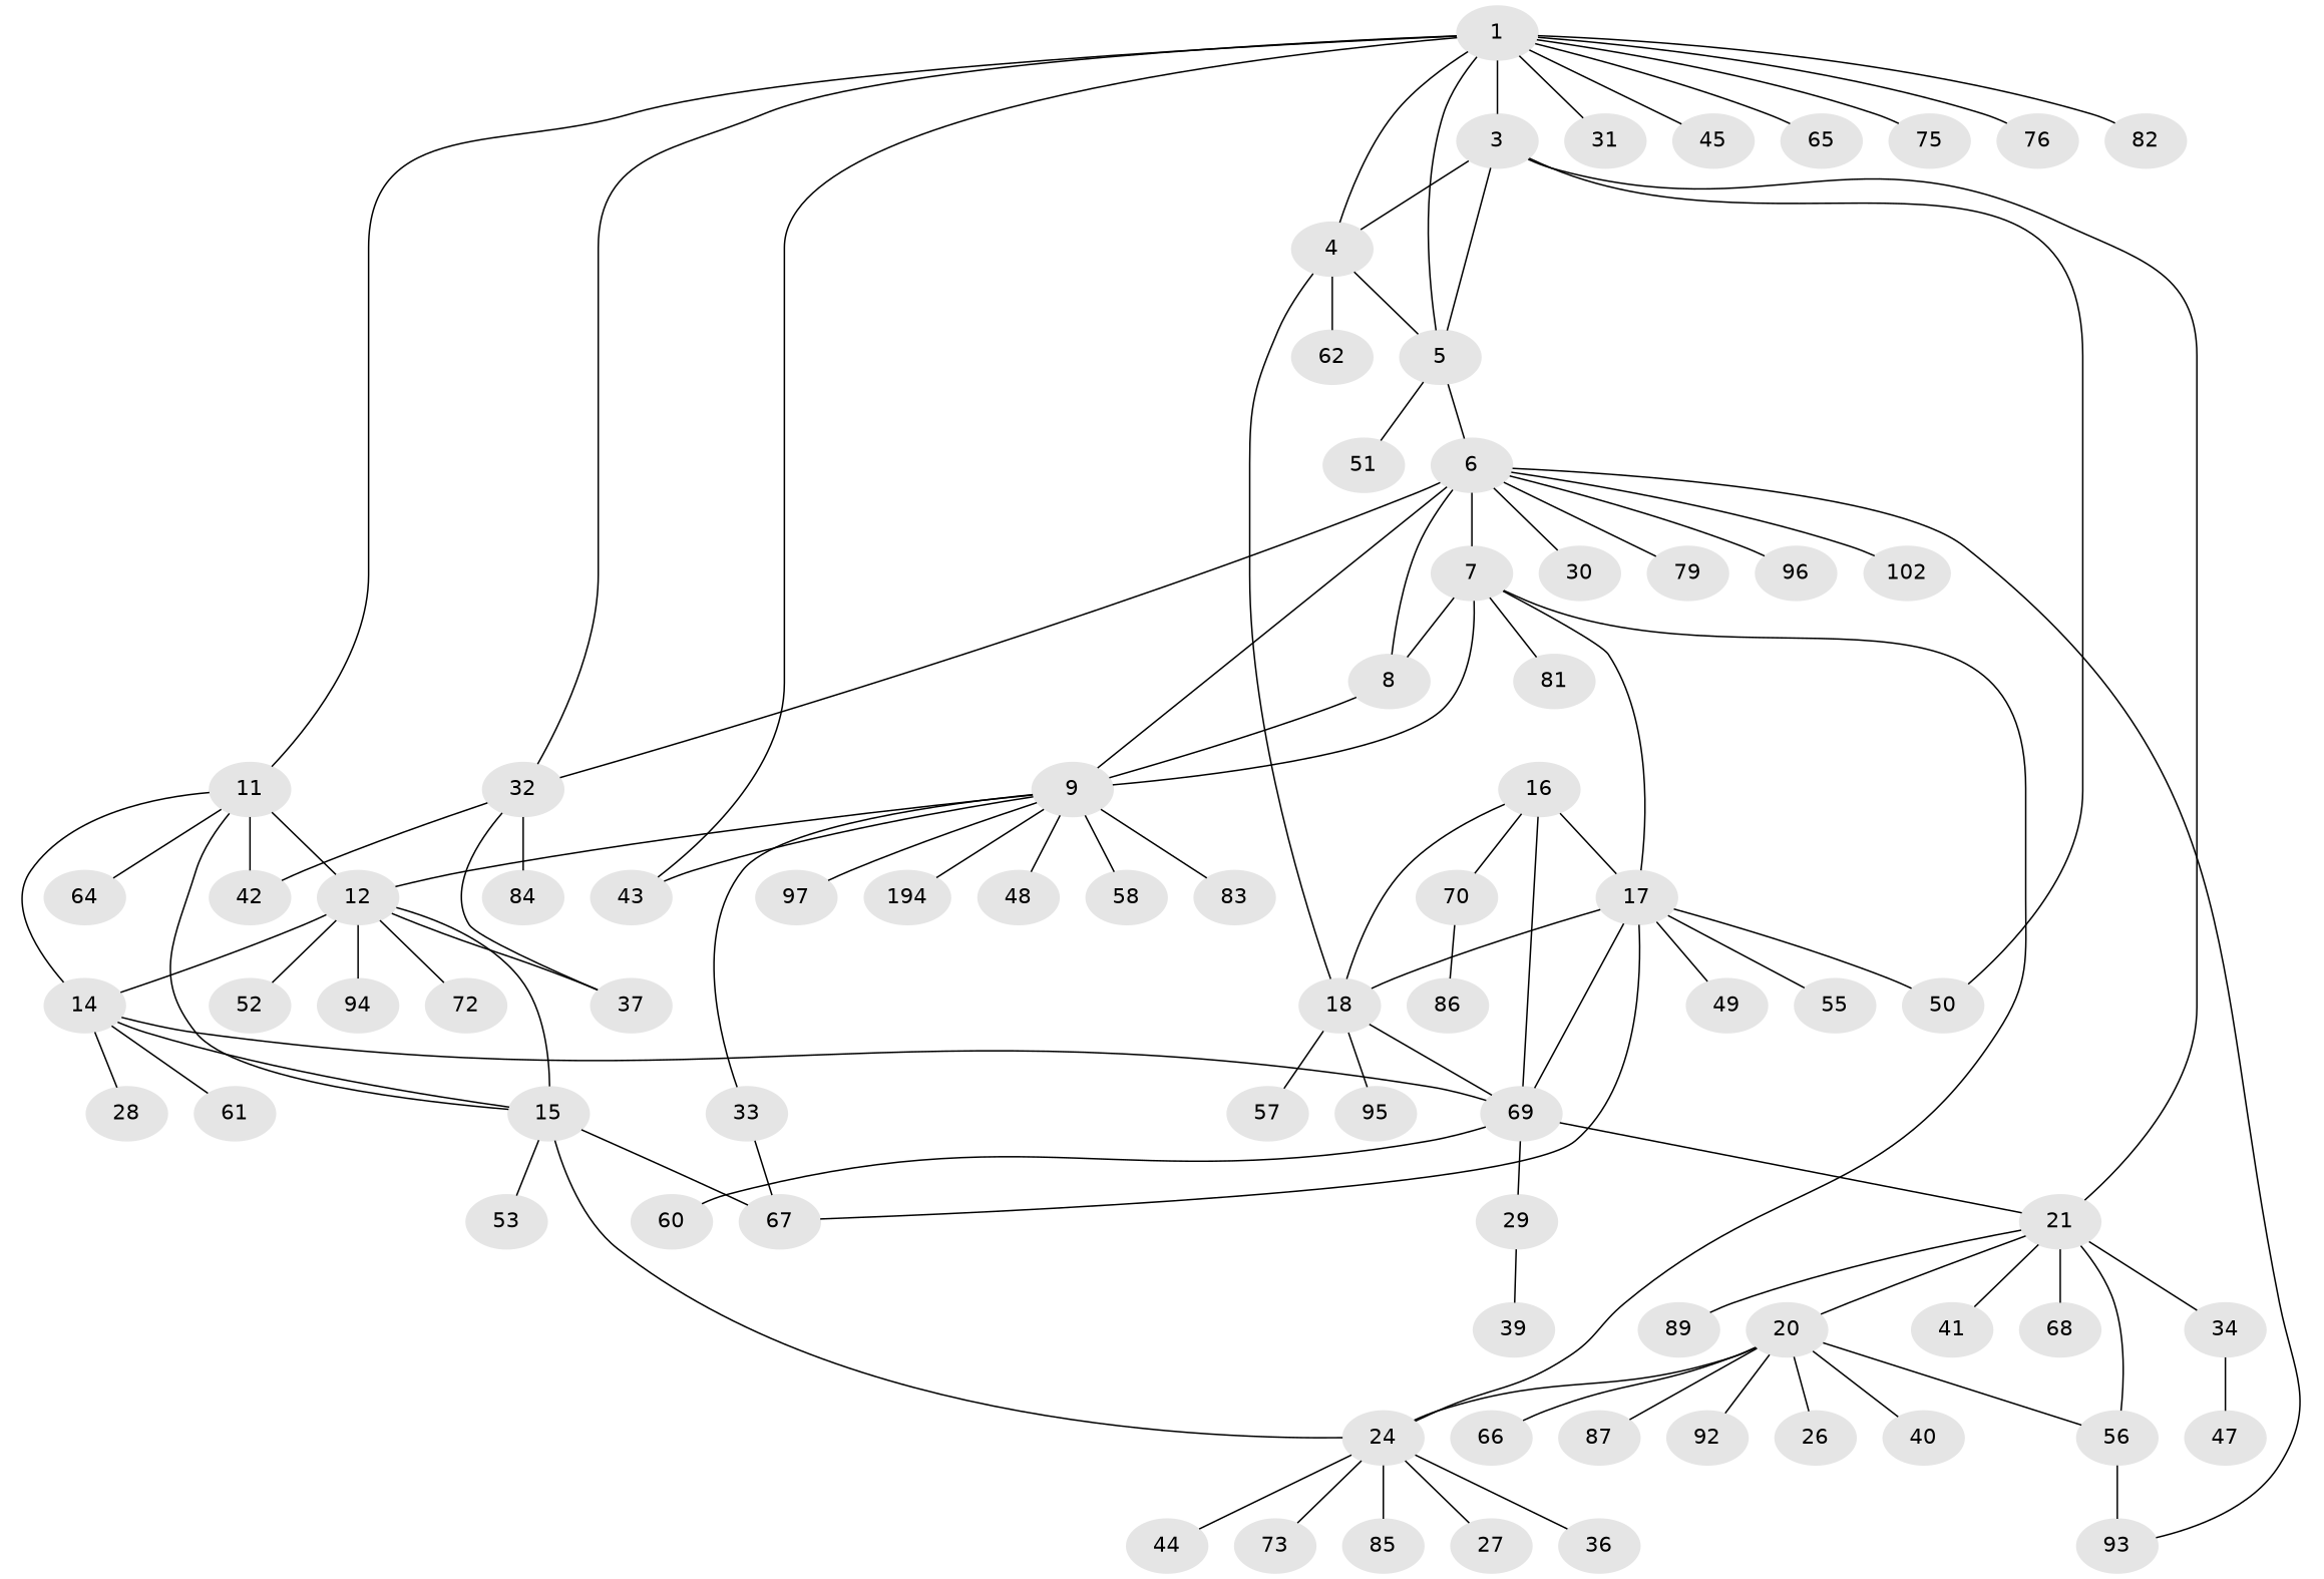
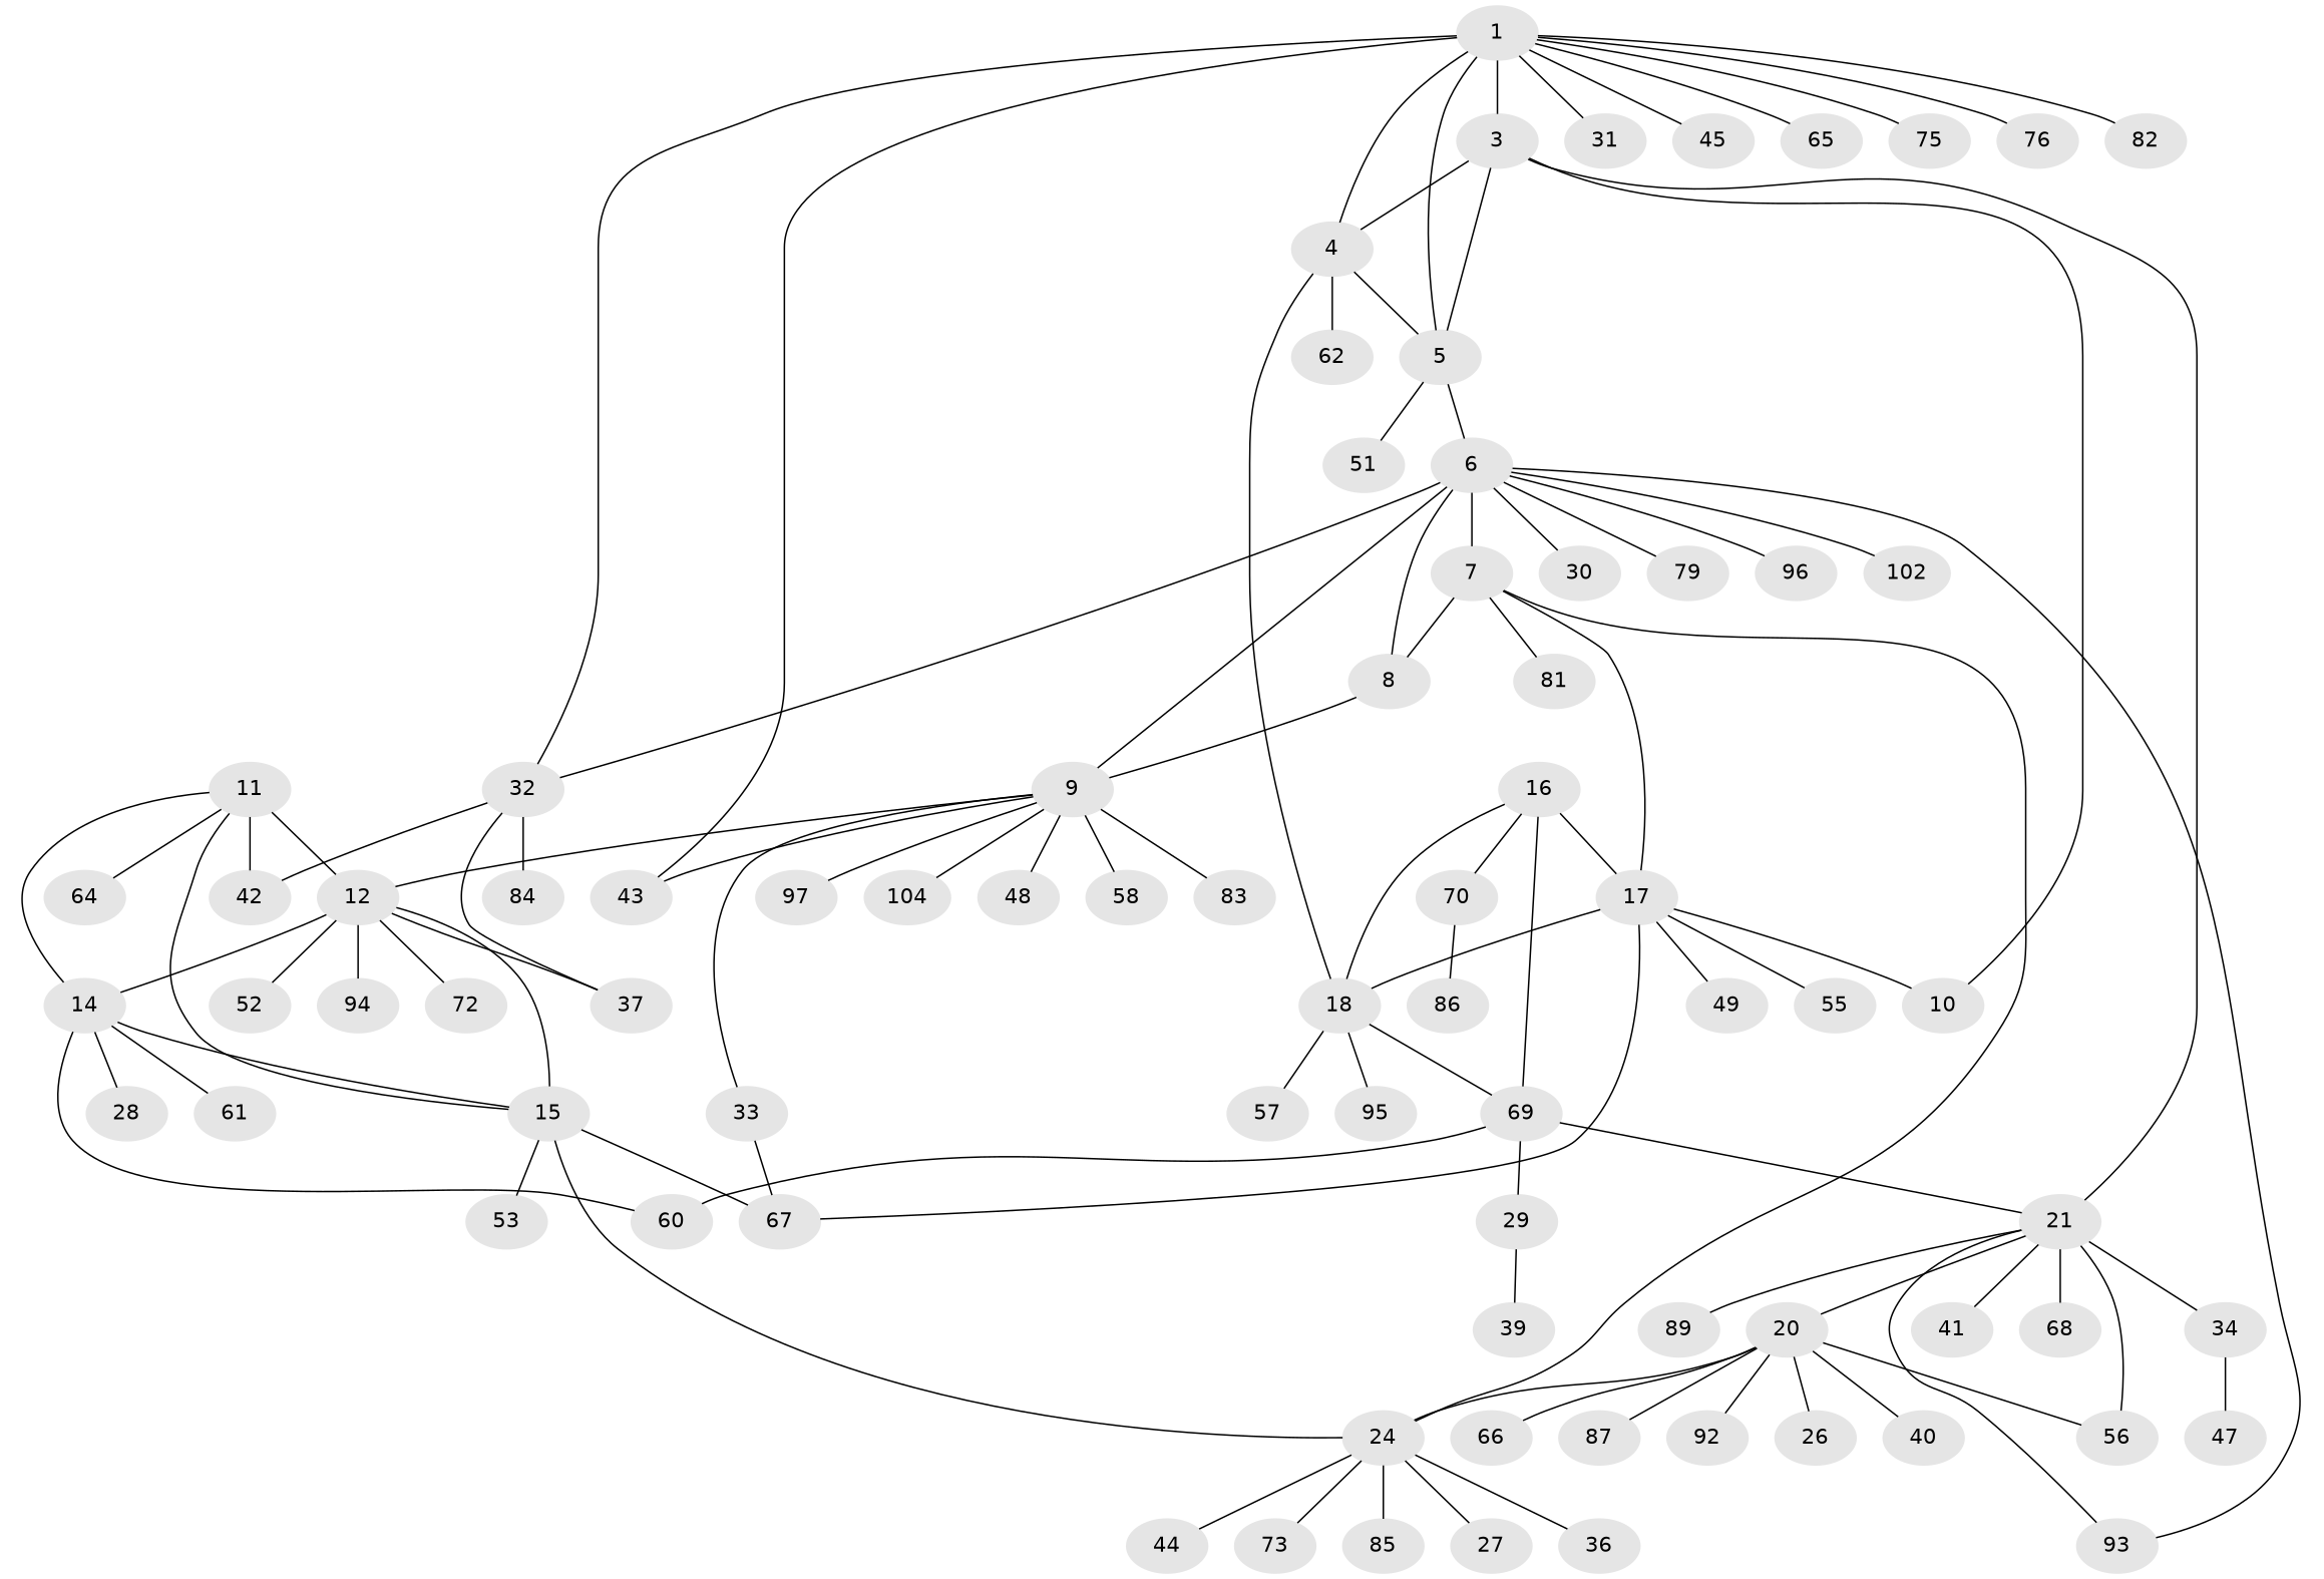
  graph {
    fontname="DejaVu Sans"
    node [color=gray90 fontname="DejaVu Sans" style=filled]
    edge [fontname="DejaVu Sans"]
    1 [super="+2"]
    3 [super="+46"]
    4 [super="+63"]
    5
    11 [super="+103"]
    31
    32 [super="+98"]
    43
    45
    65
    75
    76
    82
    21 [super="+23"]
-   50
+   50 [label=10]
    18 [super="+35"]
    62
    6 [super="+10"]
    51
    12 [super="+13"]
    14
    15 [super="+59"]
    42
    64
    37
    84
    93
    n28 [label=20 super="+69"]
    34 [super="+91"]
    41 [super="+101"]
    68
    89 [super="+99"]
    56
    n34 [label=69 super="+20"]
    57
    95
    7 [super="+83"]
    8
    9 [super="+90"]
    30
    79
    96
    102
    17 [super="+80"]
    24 [super="+25"]
    81
    33 [super="+38"]
    48
    58
    n50 [label=83]
    97
-   104 [label=194]
+   104
    67 [super="+71"]
    49
    55
    27
    36
    44
    73 [super="+100"]
    85
    52
    94
    72
    28 [super="+74"]
    61
    53
    29
    60
    16 [super="+54"]
    70 [super="+78"]
    86
    39
    26
    40
    66
    87
    92
    47
    1 -- 3 [weight=2]
    1 -- 4 [weight=2]
    1 -- 5 [weight=2]
-   1 -- 11
    1 -- 31
    1 -- 32
    1 -- 43
    1 -- 45
    1 -- 65
    1 -- 75
    1 -- 76
    1 -- 82
    3 -- 4
    3 -- 5
    3 -- 21
    3 -- 50
    4 -- 5
    4 -- 18
    4 -- 62
    5 -- 6
    5 -- 51
    11 -- 12 [weight=2]
    11 -- 14
    11 -- 15
    11 -- 42
    11 -- 64
    32 -- 42
    32 -- 37
    32 -- 84
-   56 -- 93
+   21 -- 93
    21 -- n28 [weight=2]
    21 -- 34
    21 -- 41
    21 -- 68
    21 -- 89
    21 -- 56 [weight=4]
    18 -- n34 [weight=2]
    18 -- 57
    18 -- 95
    6 -- 32
    6 -- 93
    6 -- 7 [weight=2]
    6 -- 8 [weight=2]
    6 -- 9 [weight=2]
    6 -- 30
    6 -- 79
    6 -- 96
    6 -- 102
    12 -- 14 [weight=2]
    12 -- 15 [weight=2]
    12 -- 37
    12 -- 52
    12 -- 94
    12 -- 72
    14 -- 15
-   14 -- n34
+   14 -- 60
    14 -- 28
    14 -- 61
    15 -- 24
    15 -- 67
    15 -- 53
    n28 -- 56
    n28 -- 24 [weight=2]
    n28 -- 26
    n28 -- 40
    n28 -- 66
    n28 -- 87
    n28 -- 92
    34 -- 47
    n34 -- 21
    n34 -- 29
    n34 -- 60
    7 -- 8
-   7 -- 9
    7 -- 17
    7 -- 24
    7 -- 81
    8 -- 9
    9 -- 43
    9 -- 12
    9 -- 33
    9 -- 48
    9 -- 58
    9 -- n50
    9 -- 97
    9 -- 104
    17 -- 50
    17 -- 18
-   17 -- n34 [weight=2]
    17 -- 67
    17 -- 49
    17 -- 55
    24 -- 27
    24 -- 36
    24 -- 44
    24 -- 73
    24 -- 85
    33 -- 67
    29 -- 39
    16 -- 18
    16 -- n34 [weight=2]
    16 -- 17
    16 -- 70
    70 -- 86
  }
